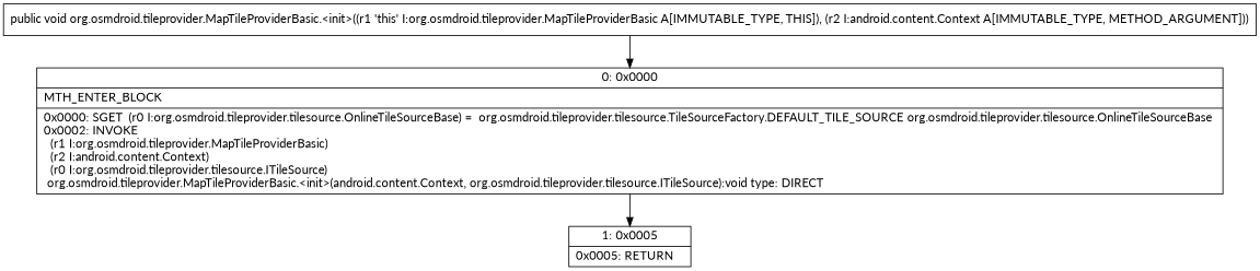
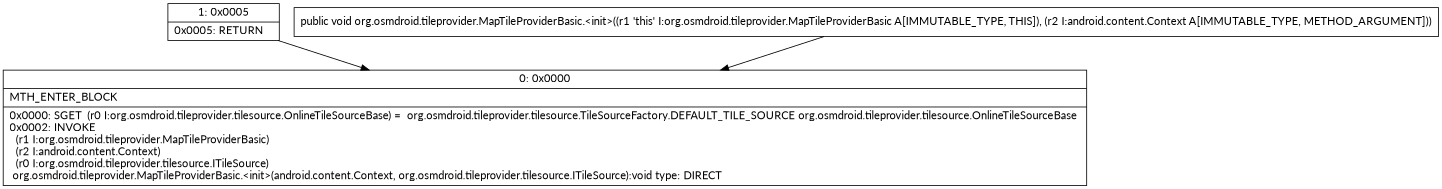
  digraph {
    fontname=Lato
    node [shape=record fontname=Lato]
    edge [fontname=Lato]
    n1 [label="{0\:\ 0x0000|MTH_ENTER_BLOCK\l|0x0000: SGET  (r0 I:org.osmdroid.tileprovider.tilesource.OnlineTileSourceBase) =  org.osmdroid.tileprovider.tilesource.TileSourceFactory.DEFAULT_TILE_SOURCE org.osmdroid.tileprovider.tilesource.OnlineTileSourceBase \l0x0002: INVOKE  \l  (r1 I:org.osmdroid.tileprovider.MapTileProviderBasic)\l  (r2 I:android.content.Context)\l  (r0 I:org.osmdroid.tileprovider.tilesource.ITileSource)\l org.osmdroid.tileprovider.MapTileProviderBasic.\<init\>(android.content.Context, org.osmdroid.tileprovider.tilesource.ITileSource):void type: DIRECT \l}"]
    n2 [label="{1\:\ 0x0005|0x0005: RETURN   \l}"]
    n3 [label="{public void org.osmdroid.tileprovider.MapTileProviderBasic.\<init\>((r1 'this' I:org.osmdroid.tileprovider.MapTileProviderBasic A[IMMUTABLE_TYPE, THIS]), (r2 I:android.content.Context A[IMMUTABLE_TYPE, METHOD_ARGUMENT])) }"]
-   n1 -> n2
+   n2 -> n1
    n3 -> n1
  }
